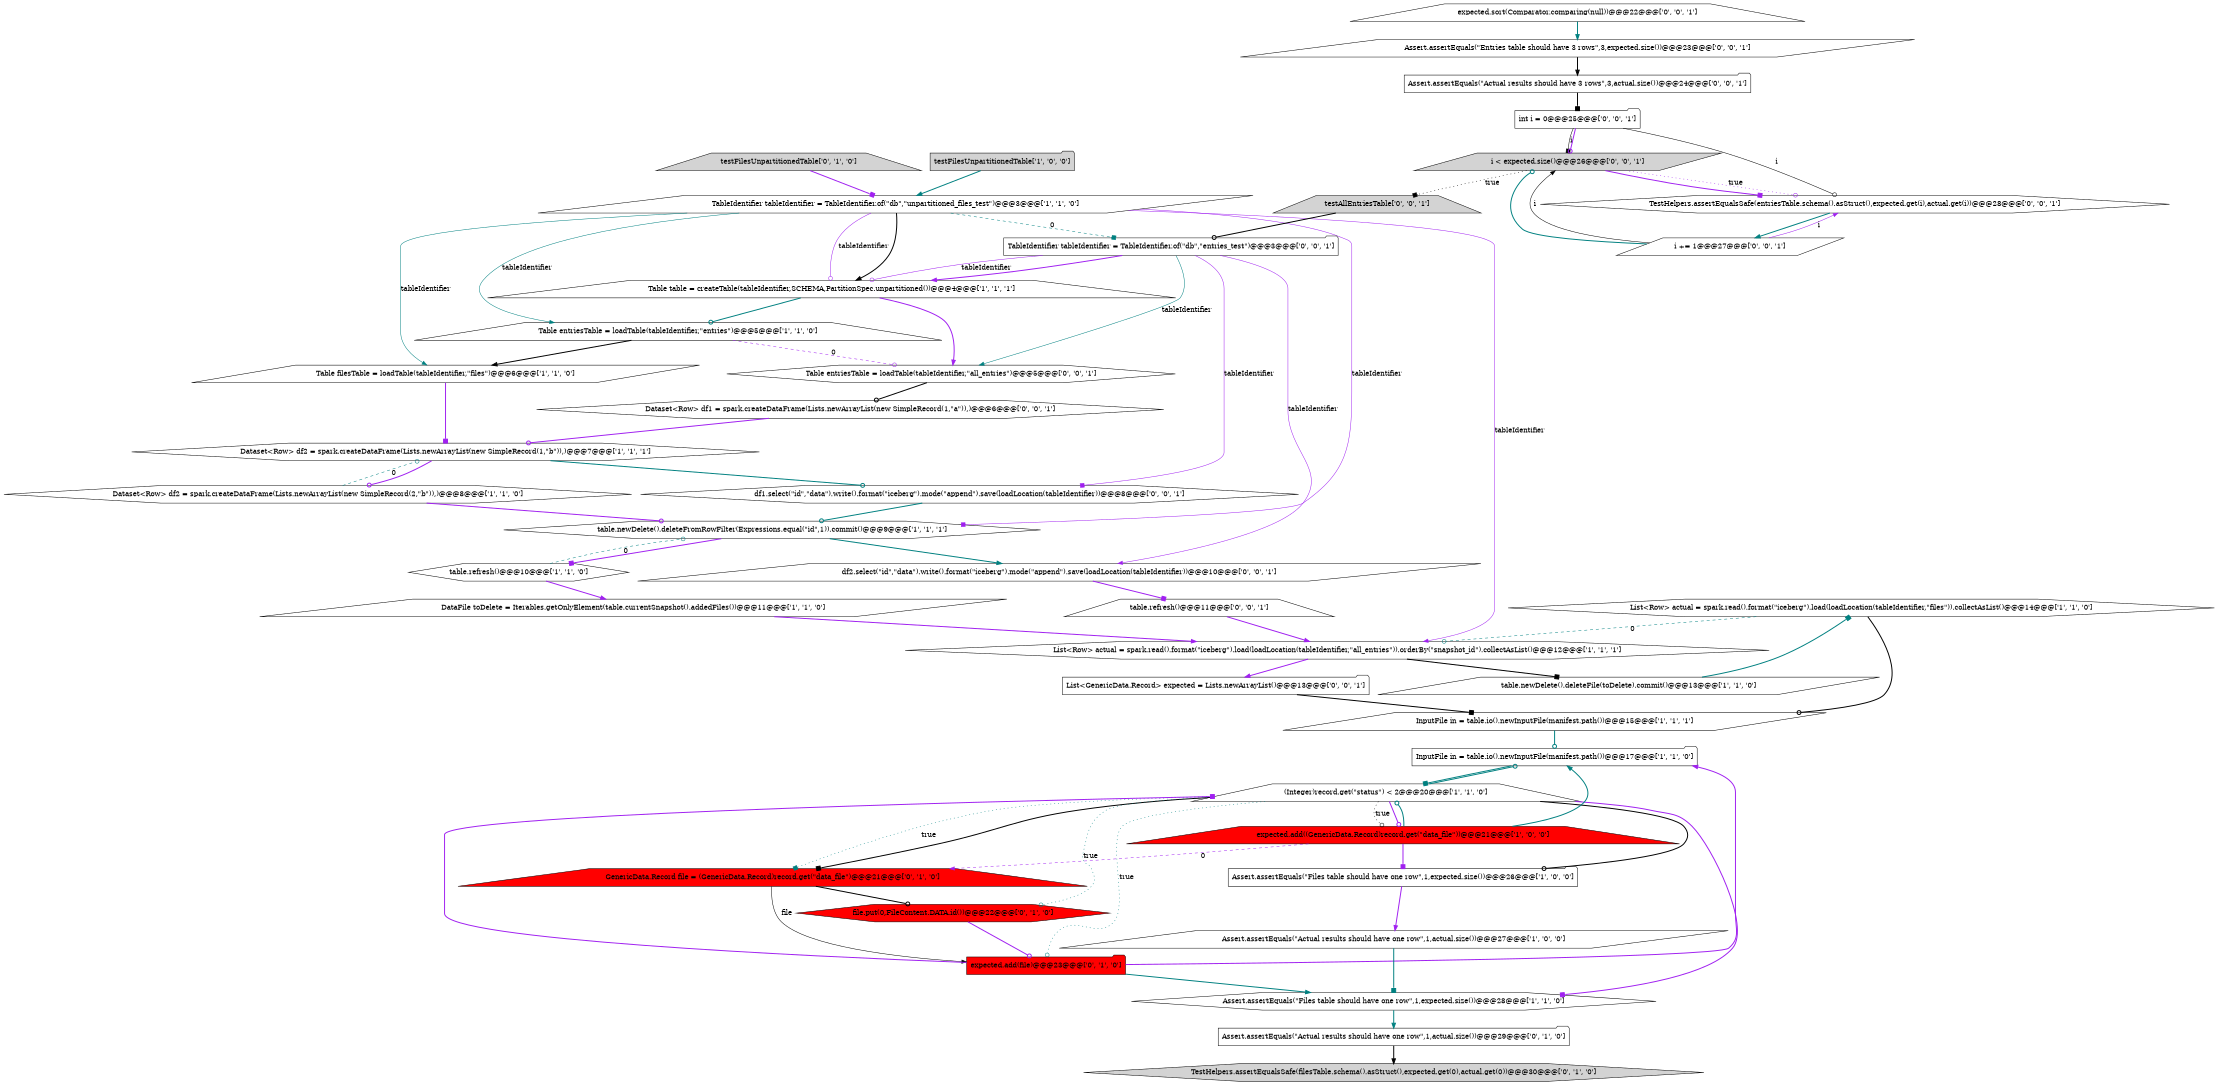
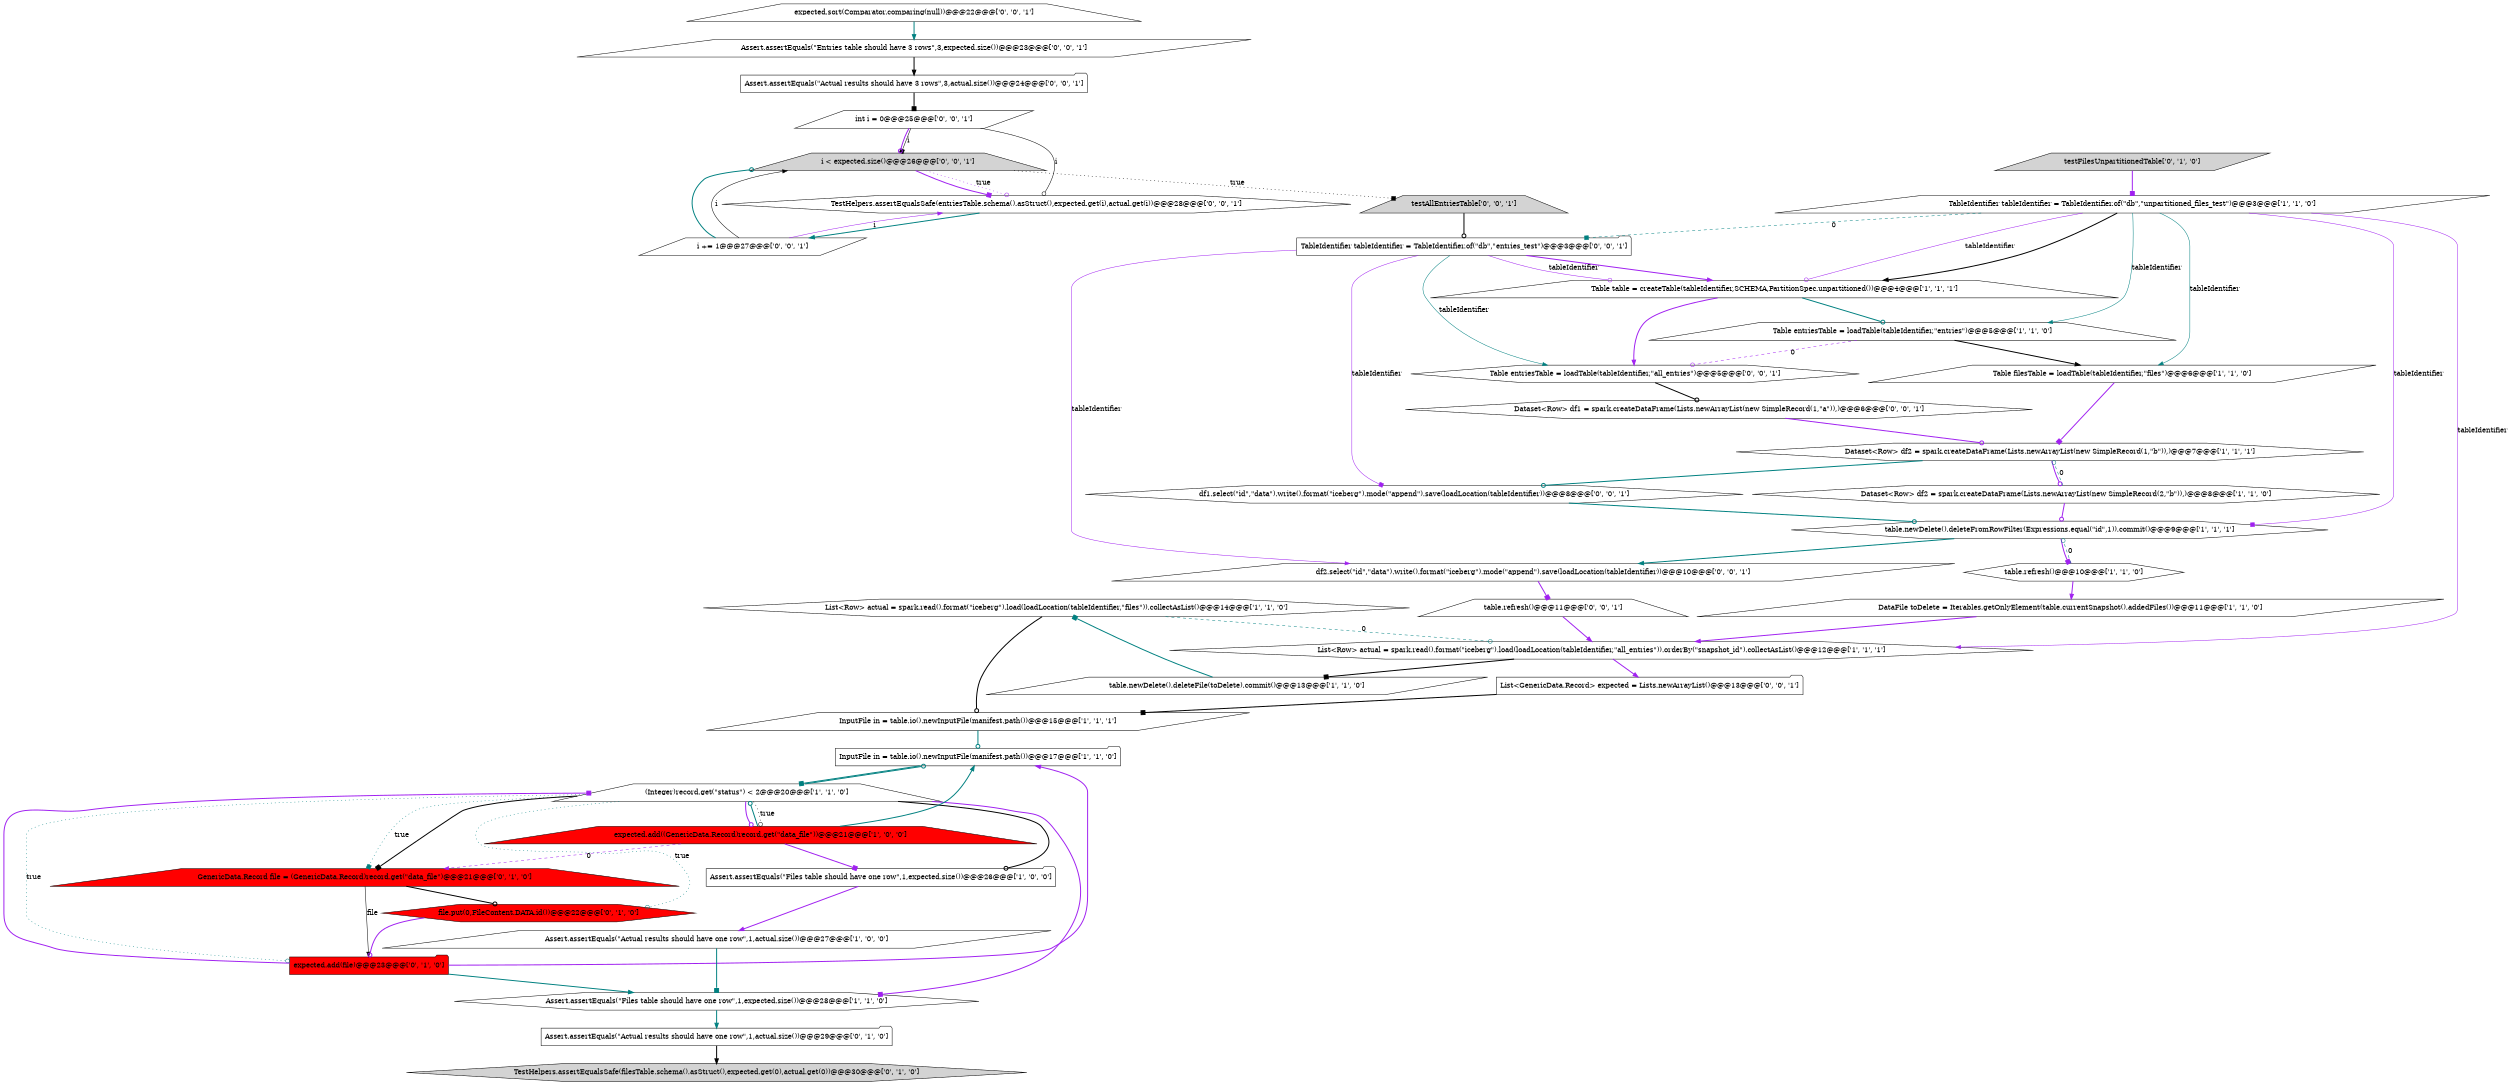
  digraph {
    node [fillcolor=white shape=hexagon style=filled]
    edge [arrowhead=odot color=purple style=bold]
    n1 [label="InputFile in = table.io().newInputFile(manifest.path())@@@17@@@['1', '1', '0']" shape=folder]
    n2 [label="(Integer)record.get(\"status\") < 2@@@20@@@['1', '1', '0']" shape=trapezium]
    n3 [fillcolor=red label="GenericData.Record file = (GenericData.Record)record.get(\"data_file\")@@@21@@@['0', '1', '0']" shape=trapezium]
    n4 [fillcolor=red label="file.put(0,FileContent.DATA.id())@@@22@@@['0', '1', '0']"]
    n5 [fillcolor=red label="expected.add(file)@@@23@@@['0', '1', '0']" shape=folder]
    n6 [fillcolor=red label="expected.add((GenericData.Record)record.get(\"data_file\"))@@@21@@@['1', '0', '0']" shape=trapezium]
    n7 [label="Assert.assertEquals(\"Files table should have one row\",1,expected.size())@@@28@@@['1', '1', '0']"]
    n8 [label="Assert.assertEquals(\"Files table should have one row\",1,expected.size())@@@26@@@['1', '0', '0']" shape=folder]
-   n9 [fillcolor=lightgray label="testFilesUnpartitionedTable['0', '1', '0']" shape=trapezium]
+   n9 [fillcolor=lightgray label="testFilesUnpartitionedTable['0', '1', '0']" shape=parallelogram]
    n10 [label="TableIdentifier tableIdentifier = TableIdentifier.of(\"db\",\"unpartitioned_files_test\")@@@3@@@['1', '1', '0']" shape=parallelogram]
    n11 [label="table.newDelete().deleteFromRowFilter(Expressions.equal(\"id\",1)).commit()@@@9@@@['1', '1', '1']"]
    n12 [label="Table entriesTable = loadTable(tableIdentifier,\"entries\")@@@5@@@['1', '1', '0']" shape=trapezium]
    n13 [label="Table filesTable = loadTable(tableIdentifier,\"files\")@@@6@@@['1', '1', '0']" shape=parallelogram]
    n14 [label="List<Row> actual = spark.read().format(\"iceberg\").load(loadLocation(tableIdentifier,\"all_entries\")).orderBy(\"snapshot_id\").collectAsList()@@@12@@@['1', '1', '1']"]
    n15 [label="TableIdentifier tableIdentifier = TableIdentifier.of(\"db\",\"entries_test\")@@@3@@@['0', '0', '1']" shape=folder]
    n16 [label="Table table = createTable(tableIdentifier,SCHEMA,PartitionSpec.unpartitioned())@@@4@@@['1', '1', '1']" shape=trapezium]
    n17 [label="df1.select(\"id\",\"data\").write().format(\"iceberg\").mode(\"append\").save(loadLocation(tableIdentifier))@@@8@@@['0', '0', '1']"]
    n18 [label="df2.select(\"id\",\"data\").write().format(\"iceberg\").mode(\"append\").save(loadLocation(tableIdentifier))@@@10@@@['0', '0', '1']" shape=parallelogram]
    n19 [label="table.refresh()@@@10@@@['1', '1', '0']"]
    n20 [label="Table entriesTable = loadTable(tableIdentifier,\"all_entries\")@@@5@@@['0', '0', '1']"]
    n21 [label="Dataset<Row> df1 = spark.createDataFrame(Lists.newArrayList(new SimpleRecord(1,\"a\")),)@@@6@@@['0', '0', '1']"]
    n22 [label="Dataset<Row> df2 = spark.createDataFrame(Lists.newArrayList(new SimpleRecord(1,\"b\")),)@@@7@@@['1', '1', '1']"]
    n23 [label="Assert.assertEquals(\"Actual results should have 3 rows\",3,actual.size())@@@24@@@['0', '0', '1']" shape=folder]
-   n24 [label="int i = 0@@@25@@@['0', '0', '1']" shape=folder]
-   n25 [fillcolor=lightgray label="i < expected.size()@@@26@@@['0', '0', '1']" shape=parallelogram]
+   n24 [label="int i = 0@@@25@@@['0', '0', '1']" shape=parallelogram]
+   n25 [fillcolor=lightgray label="i < expected.size()@@@26@@@['0', '0', '1']" shape=trapezium]
    n26 [label="TestHelpers.assertEqualsSafe(entriesTable.schema().asStruct(),expected.get(i),actual.get(i))@@@28@@@['0', '0', '1']"]
    n27 [label="table.refresh()@@@11@@@['0', '0', '1']" shape=trapezium]
    n28 [fillcolor=lightgray label="testAllEntriesTable['0', '0', '1']" shape=trapezium]
    n29 [label="i += 1@@@27@@@['0', '0', '1']" shape=parallelogram]
    n30 [label="DataFile toDelete = Iterables.getOnlyElement(table.currentSnapshot().addedFiles())@@@11@@@['1', '1', '0']" shape=parallelogram]
    n31 [label="Dataset<Row> df2 = spark.createDataFrame(Lists.newArrayList(new SimpleRecord(2,\"b\")),)@@@8@@@['1', '1', '0']"]
    n32 [label="List<Row> actual = spark.read().format(\"iceberg\").load(loadLocation(tableIdentifier,\"files\")).collectAsList()@@@14@@@['1', '1', '0']"]
    n33 [label="InputFile in = table.io().newInputFile(manifest.path())@@@15@@@['1', '1', '1']" shape=parallelogram]
    n34 [label="List<GenericData.Record> expected = Lists.newArrayList()@@@13@@@['0', '0', '1']" shape=folder]
    n35 [label="table.newDelete().deleteFile(toDelete).commit()@@@13@@@['1', '1', '0']" shape=parallelogram]
    n36 [label="Assert.assertEquals(\"Actual results should have one row\",1,actual.size())@@@29@@@['0', '1', '0']" shape=folder]
    n37 [label="Assert.assertEquals(\"Actual results should have one row\",1,actual.size())@@@27@@@['1', '0', '0']" shape=parallelogram]
-   n38 [fillcolor=lightgray label="testFilesUnpartitionedTable['1', '0', '0']" shape=folder]
    n39 [label="expected.sort(Comparator.comparing(null))@@@22@@@['0', '0', '1']" shape=trapezium]
    n40 [label="Assert.assertEquals(\"Entries table should have 3 rows\",3,expected.size())@@@23@@@['0', '0', '1']" shape=parallelogram]
    n41 [fillcolor=lightgray label="TestHelpers.assertEqualsSafe(filesTable.schema().asStruct(),expected.get(0),actual.get(0))@@@30@@@['0', '1', '0']"]
    n1 -> n2 [arrowhead=box color=teal]
    n2 -> n1 [color=teal]
    n2 -> n3 [arrowhead=box color=teal label=true style=dotted]
    n2 -> n3 [arrowhead=box color=black]
    n2 -> n4 [color=teal label=true style=dotted]
    n2 -> n5 [color=teal label=true style=dotted]
    n2 -> n6 [color=black label=true style=dotted]
    n2 -> n6
    n2 -> n7 [arrowhead=box]
    n2 -> n8 [color=black]
    n3 -> n4 [color=black]
    n3 -> n5 [arrowhead=normal color=black label=file style=solid]
    n4 -> n5
    n5 -> n1 [arrowhead=normal]
    n5 -> n2 [arrowhead=box]
    n5 -> n7 [arrowhead=normal color=teal]
    n6 -> n1 [arrowhead=normal color=teal]
    n6 -> n2 [color=teal]
    n6 -> n3 [arrowhead=normal label=0 style=dashed]
    n6 -> n8 [arrowhead=box]
    n7 -> n36 [arrowhead=normal color=teal]
    n8 -> n37 [arrowhead=normal]
    n9 -> n10 [arrowhead=box]
    n10 -> n11 [arrowhead=box label=tableIdentifier style=solid]
    n10 -> n12 [arrowhead=normal color=teal label=tableIdentifier style=solid]
    n10 -> n13 [arrowhead=normal color=teal label=tableIdentifier style=solid]
    n10 -> n14 [arrowhead=normal label=tableIdentifier style=solid]
    n10 -> n15 [arrowhead=box color=teal label=0 style=dashed]
    n10 -> n16 [label=tableIdentifier style=solid]
    n10 -> n16 [arrowhead=normal color=black]
    n11 -> n18 [arrowhead=normal color=teal]
    n11 -> n19 [arrowhead=box]
    n12 -> n13 [arrowhead=normal color=black]
    n12 -> n20 [label=0 style=dashed]
    n13 -> n22 [arrowhead=box]
    n14 -> n34 [arrowhead=normal]
    n14 -> n35 [arrowhead=box color=black]
    n15 -> n16 [arrowhead=normal]
    n15 -> n16 [label=tableIdentifier style=solid]
    n15 -> n17 [arrowhead=box label=tableIdentifier style=solid]
    n15 -> n18 [arrowhead=normal label=tableIdentifier style=solid]
    n15 -> n20 [arrowhead=normal color=teal label=tableIdentifier style=solid]
    n16 -> n12 [color=teal]
    n16 -> n20 [arrowhead=normal]
    n17 -> n11 [color=teal]
    n18 -> n27 [arrowhead=box]
    n19 -> n11 [color=teal label=0 style=dashed]
    n19 -> n30 [arrowhead=normal]
    n20 -> n21 [color=black]
    n21 -> n22
    n22 -> n17 [color=teal]
    n22 -> n31
    n23 -> n24 [arrowhead=box color=black]
    n24 -> n25 [arrowhead=box color=black label=i style=solid]
    n24 -> n25
    n24 -> n26 [color=black label=i style=solid]
    n25 -> n26 [label=true style=dotted]
    n25 -> n26 [arrowhead=box]
    n25 -> n28 [arrowhead=box color=black label=true style=dotted]
    n26 -> n29 [arrowhead=normal color=teal]
    n27 -> n14 [arrowhead=normal]
    n28 -> n15 [color=black]
    n29 -> n25 [color=teal]
    n29 -> n25 [arrowhead=normal color=black label=i style=solid]
    n29 -> n26 [arrowhead=normal label=i style=solid]
    n30 -> n14 [arrowhead=normal]
    n31 -> n11
    n31 -> n22 [color=teal label=0 style=dashed]
    n32 -> n14 [color=teal label=0 style=dashed]
    n32 -> n33 [color=black]
    n33 -> n1 [color=teal]
    n34 -> n33 [arrowhead=box color=black]
    n35 -> n32 [arrowhead=box color=teal]
    n36 -> n41 [arrowhead=normal color=black]
    n37 -> n7 [arrowhead=box color=teal]
-   n38 -> n10 [arrowhead=normal color=teal]
    n39 -> n40 [arrowhead=normal color=teal]
    n40 -> n23 [arrowhead=normal color=black]
  }
